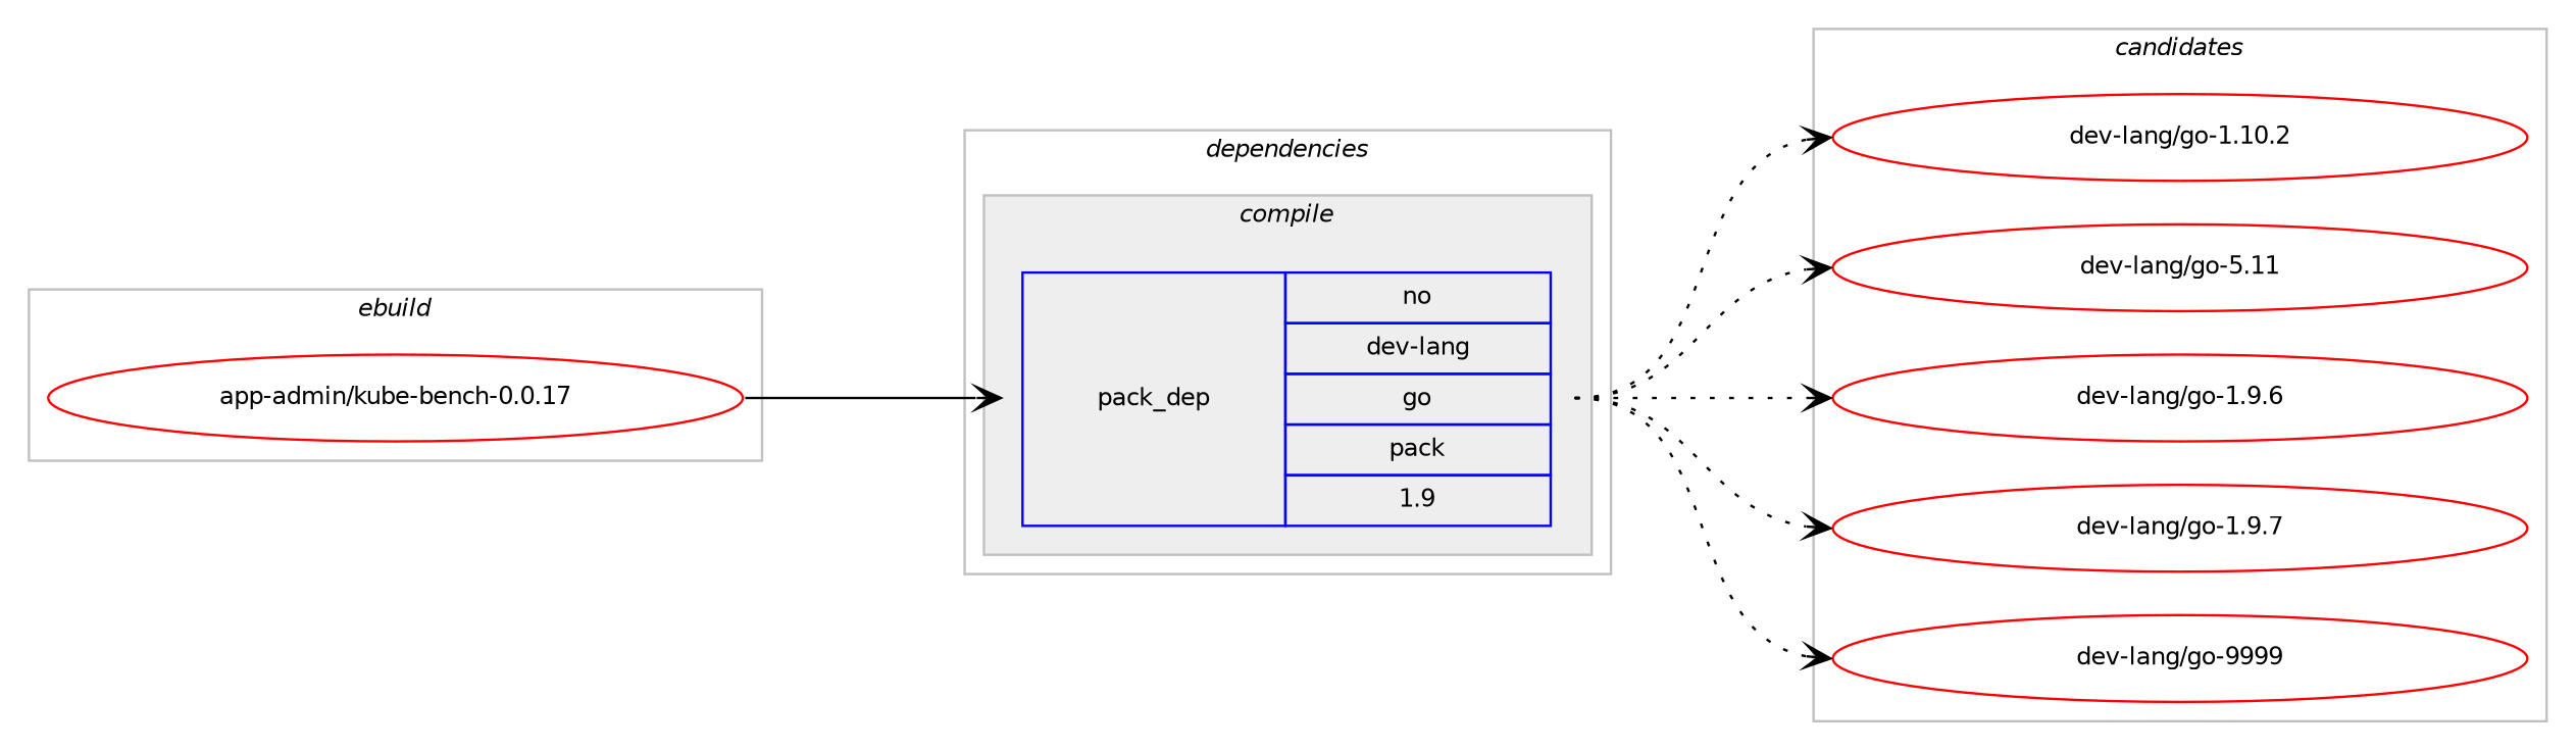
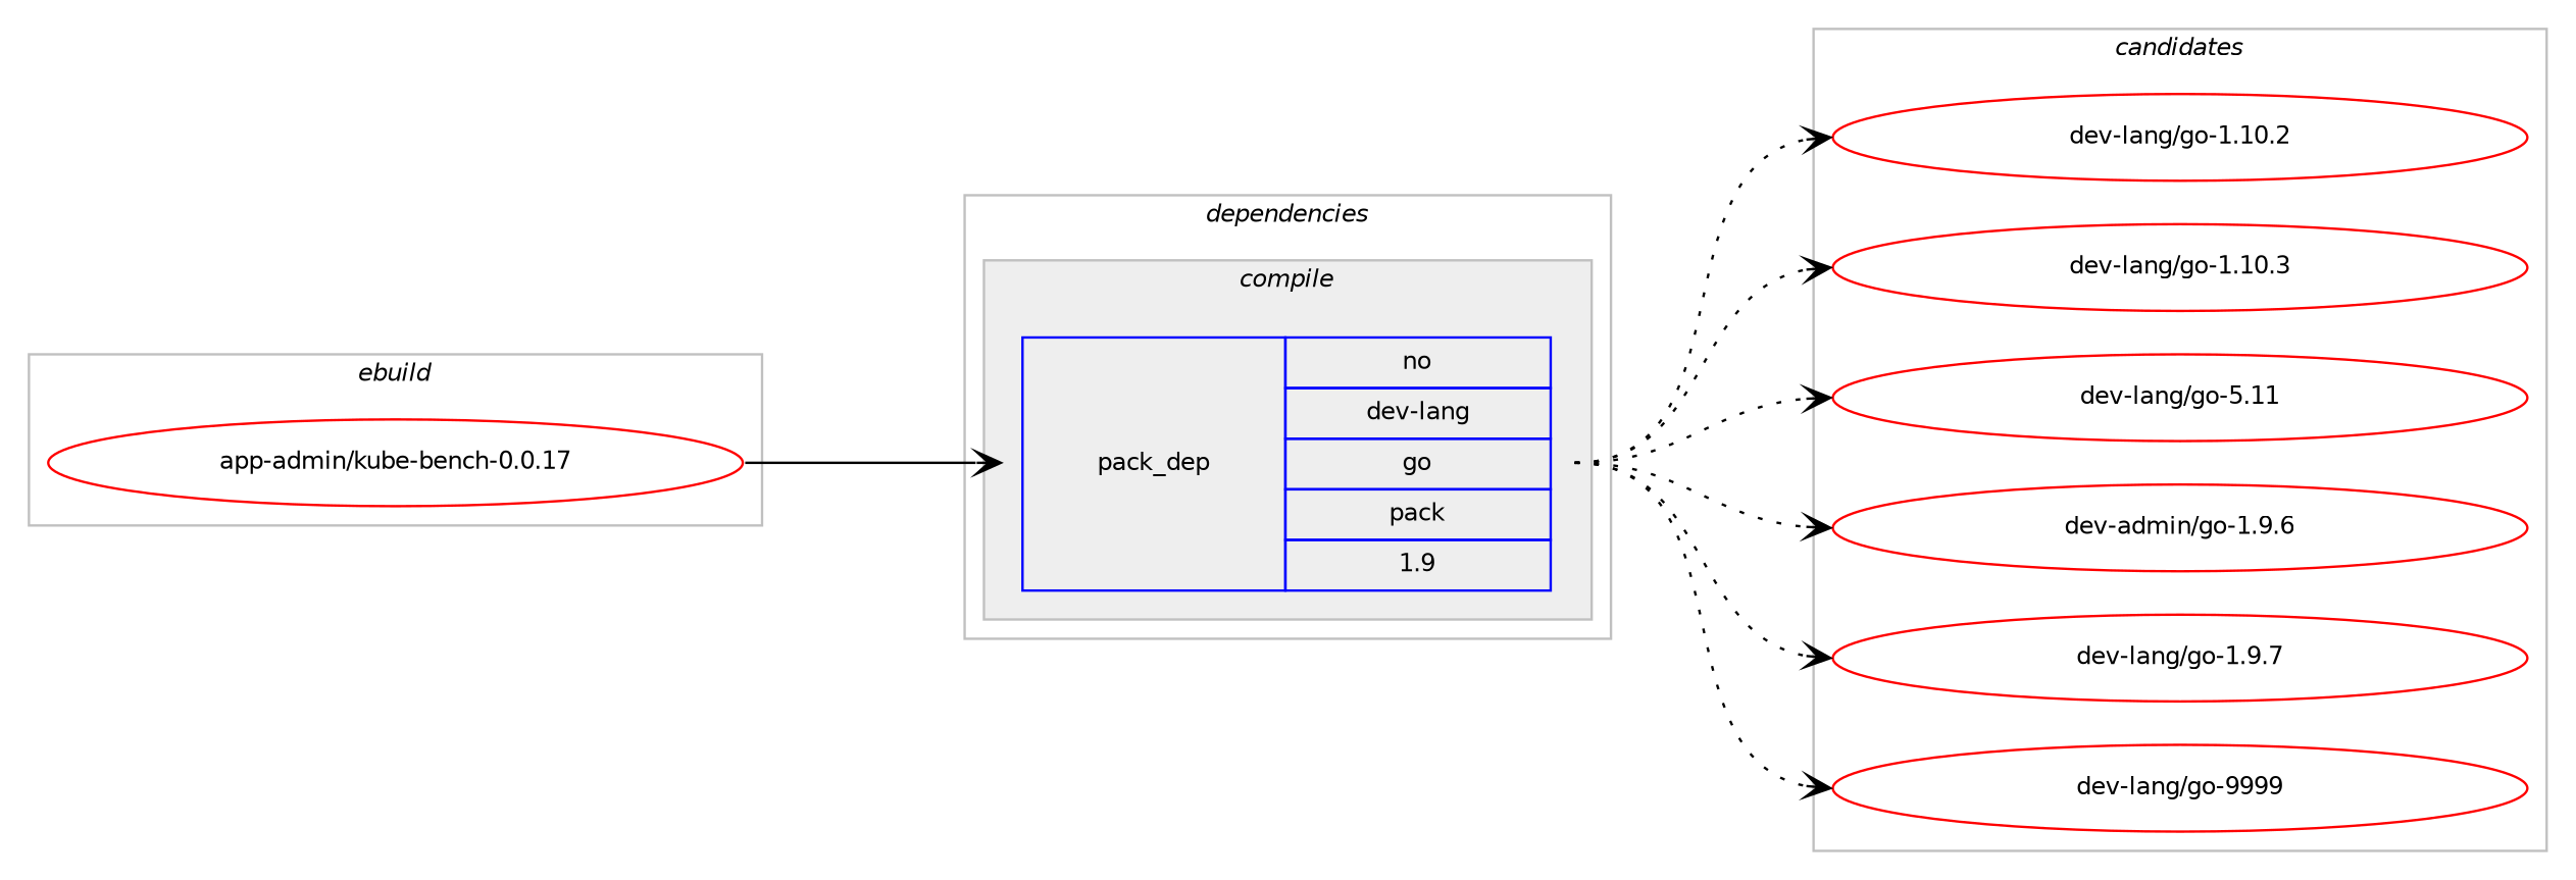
  digraph {
    compound=true
    concentrate=true
    fontname=Helvetica
    fontsize=10
    newrank=true
    rankdir=LR
    ranksep=1.5
    node [color=red fontname=Helvetica fontsize=10]
    edge [arrowhead=vee headport=w style=dotted tailport=e weight=100]
    n1 [label="app-admin/kube-bench-0.0.17" width=4]
    n2 [color=blue label=<<TABLE BORDER="0" CELLBORDER="1" CELLSPACING="0" CELLPADDING="4" WIDTH="220"><TR><TD ROWSPAN="6" CELLPADDING="30">pack_dep</TD></TR><TR><TD WIDTH="110">no</TD></TR><TR><TD>dev-lang</TD></TR><TR><TD>go</TD></TR><TR><TD>pack</TD></TR><TR><TD>1.9</TD></TR></TABLE>> shape=none]
    n3 [label="dev-lang/go-1.10.2" width=4]
+   n4 [label="dev-lang/go-1.10.3" width=4]
    n5 [label="dev-lang/go-5.11" width=4]
-   n6 [label="dev-lang/go-1.9.6" width=4]
+   n6 [label="dev-admin/go-1.9.6" width=4]
    n7 [label="dev-lang/go-1.9.7" width=4]
    n8 [label="dev-lang/go-9999" width=4]
    subgraph cluster_1 {
      color=gray
      label=<<i>ebuild</i>>
      rank=same
      n1
    }
    subgraph cluster_2 {
      color=gray
      label=<<i>dependencies</i>>
      subgraph cluster_3 {
        color=gray
        fillcolor="#eeeeee"
        label=<<i>compile</i>>
        style=filled
        subgraph sub_4 {
          color=gray
          fillcolor="#eeeeee"
          label=<<i>compile</i>>
          style=filled
          n2
        }
      }
      subgraph cluster_5 {
        color=gray
        fillcolor="#eeeeee"
        label=<<i>compile and run</i>>
        style=filled
      }
      subgraph cluster_6 {
        color=gray
        fillcolor="#eeeeee"
        label=<<i>run</i>>
        style=filled
      }
    }
    subgraph cluster_7 {
      color=gray
      label=<<i>candidates</i>>
      rank=same
      subgraph sub_8 {
        color=black
        label=<<i>candidates</i>>
        nodesep=1
        rank=same
        n3
+       n4
        n5
        n6
        n7
        n8
      }
    }
    n1 -> n2 [style=solid weight=20]
    n2 -> n3
+   n2 -> n4
    n2 -> n5
    n2 -> n6
    n2 -> n7
    n2 -> n8
  }
